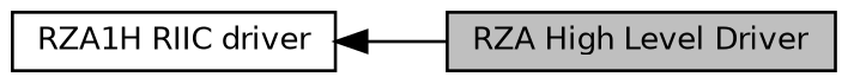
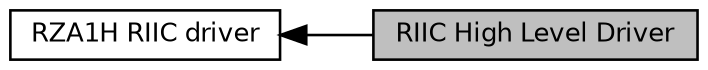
  digraph {
    rankdir=LR
    node [color=black fontname=Helvetica fontsize=10 shape=box style=filled]
-   n1 [fillcolor=grey75 fontcolor=black height=0.2 label="RZA High Level Driver" width=0.4]
+   n1 [fillcolor=grey75 fontcolor=black height=0.2 label="RIIC High Level Driver" width=0.4]
    n2 [fillcolor=white height=0.2 label="RZA1H RIIC driver" width=0.4]
    n2 -> n1 [dir=back fontname=Helvetica fontsize=10 labelfontname=Helvetica labelfontsize=10 shape=plaintext style=solid]
  }
